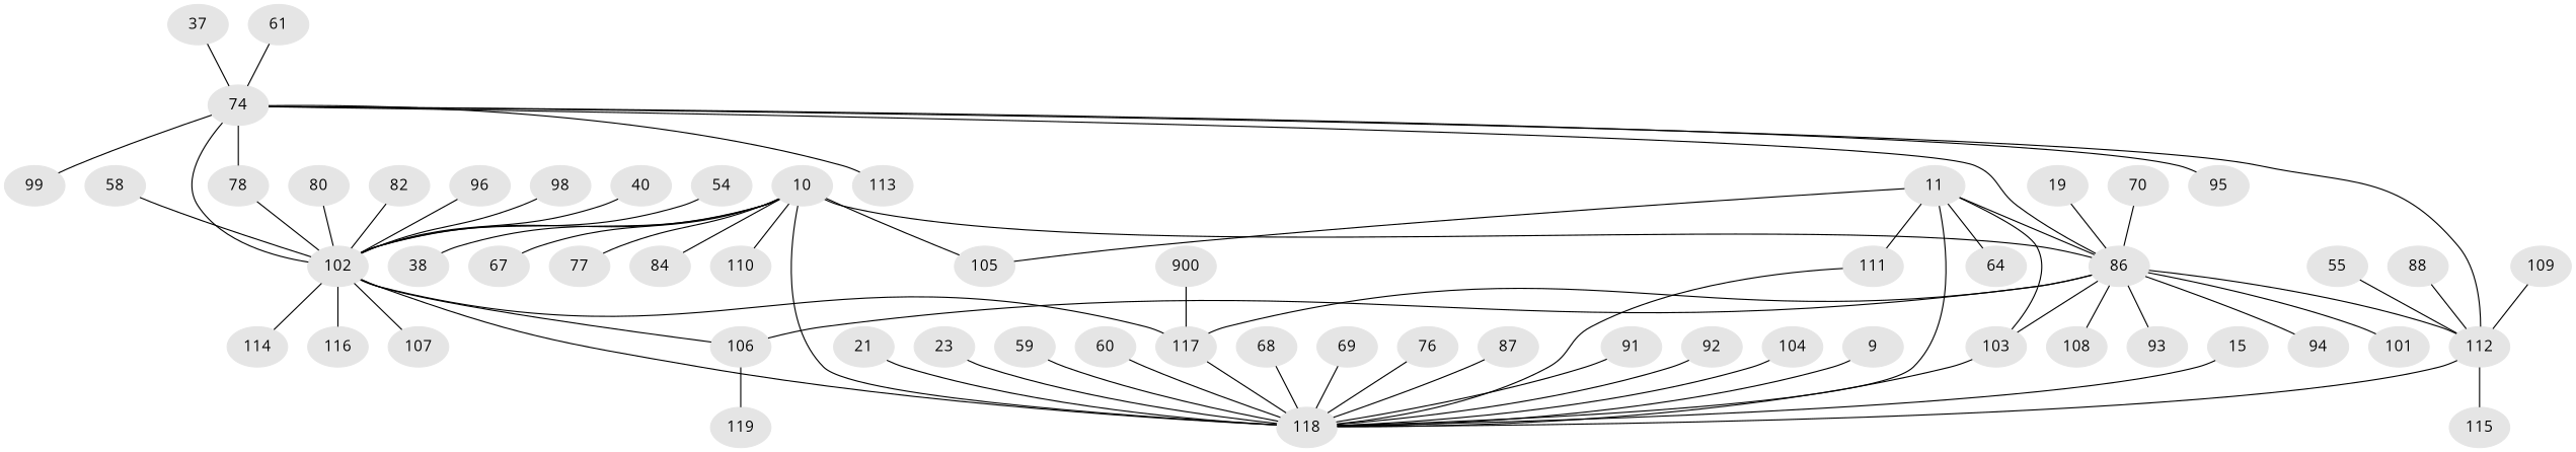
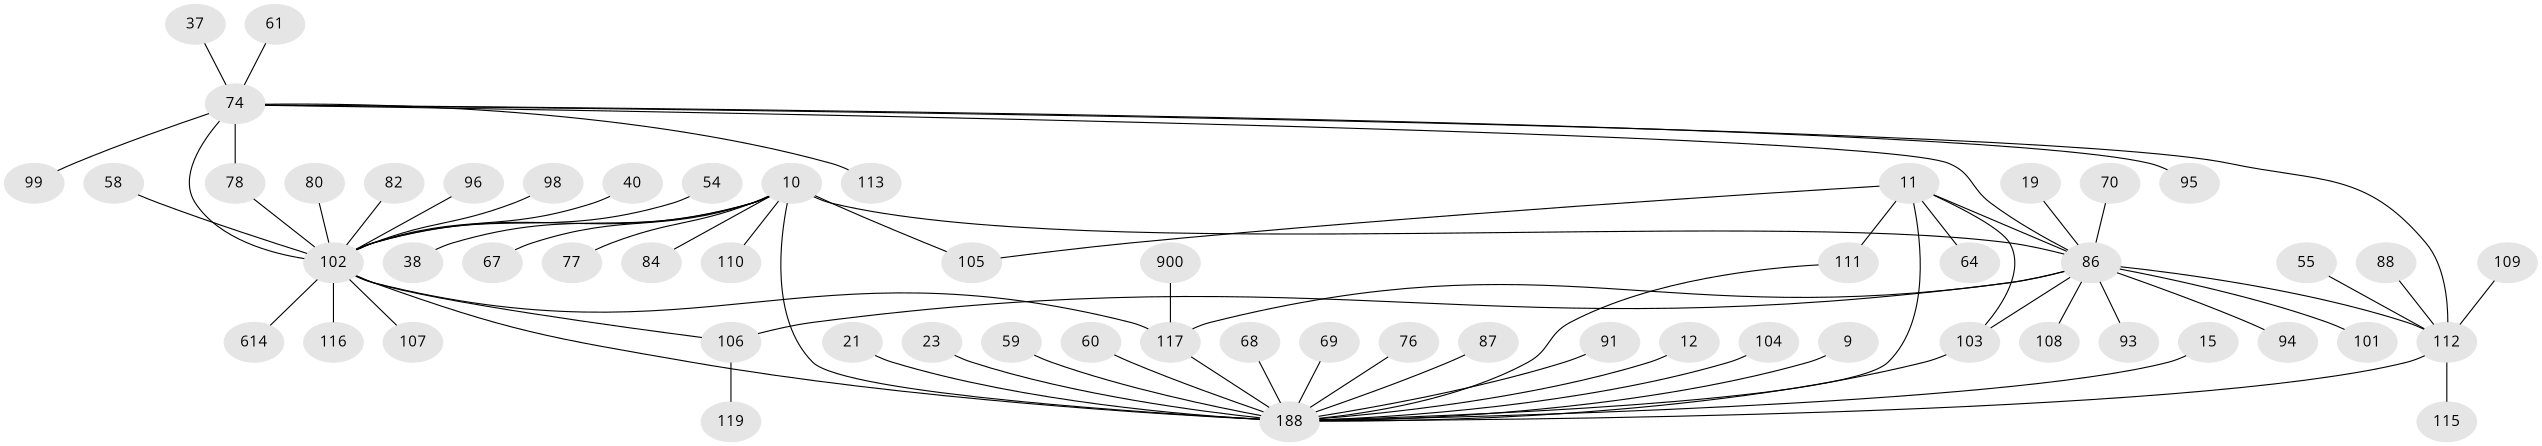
  graph {
    fontname="Open Sans"
    node [color=gray90 fontname="Open Sans" style=filled]
    edge [fontname="Open Sans"]
-   118 [super="+28+72+83"]
+   118 [super="+28+72+83" label=188]
    9
    10 [super="+1"]
    38 [super="+22"]
    67
    77
    84
    86 [super="+73+79+85"]
    102 [super="+41+31+27+30+57+42+97+18"]
    105 [super="+35"]
    110
    103 [super="+12+81"]
    112 [super="+29+32"]
    93
    94
    101
    106 [super="+33"]
    108
    117 [super="+89"]
    107
-   114
+   114 [label=614]
    116
    11 [super="+5"]
    64 [super="+49"]
    111
    15
    19
    21
    23
    74 [super="+65+56"]
    78
    95
    99
    113
    37
    40
    54
    115
    55
    58
    59
    60
    61
    68
    69
    70
    76
    80
    82 [super="+62"]
    119 [super="+66"]
    87
    88 [super="+52"]
    91
-   92
+   92 [label=12]
    96
    98
    n57 [label=900]
    104
    109
    9 -- 118
    10 -- 118 [weight=6]
    10 -- 38
    10 -- 67
    10 -- 77
    10 -- 84
    10 -- 86 [weight=4]
    10 -- 102 [weight=3]
    10 -- 105
    10 -- 110
    86 -- 103
    86 -- 112
    86 -- 93
    86 -- 94
    86 -- 101
    86 -- 106 [weight=2]
    86 -- 108
    86 -- 117 [weight=2]
    102 -- 118 [weight=9]
    102 -- 106
    102 -- 117 [weight=2]
    102 -- 107
    102 -- 114
    102 -- 116
    103 -- 118
    112 -- 118 [weight=4]
    112 -- 115
    106 -- 119
    117 -- 118
    11 -- 118 [weight=8]
    11 -- 86 [weight=4]
    11 -- 105
    11 -- 103 [weight=2]
    11 -- 64
    11 -- 111 [weight=2]
    111 -- 118
    15 -- 118
    19 -- 86
    21 -- 118
    23 -- 118
    74 -- 86 [weight=2]
    74 -- 102 [weight=4]
    74 -- 112
    74 -- 78 [weight=3]
    74 -- 95
    74 -- 99
    74 -- 113
    78 -- 102
    37 -- 74
    40 -- 102
    54 -- 102
    55 -- 112
    58 -- 102
    59 -- 118
    60 -- 118
    61 -- 74
    68 -- 118 [weight=2]
    69 -- 118
    70 -- 86
    76 -- 118
    80 -- 102
    82 -- 102
    87 -- 118
    88 -- 112
    91 -- 118
    92 -- 118
    96 -- 102
    98 -- 102
    n57 -- 117
    104 -- 118
    109 -- 112
  }
